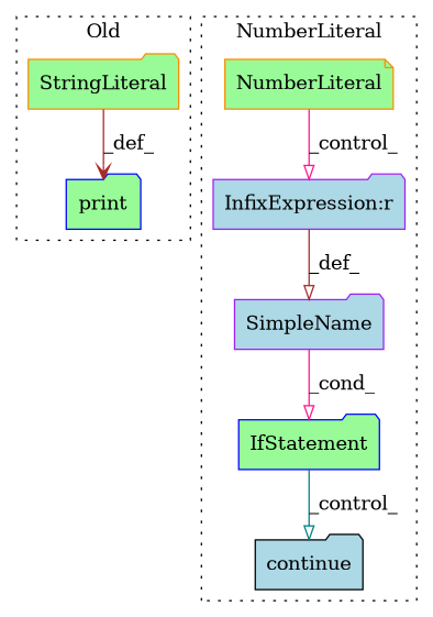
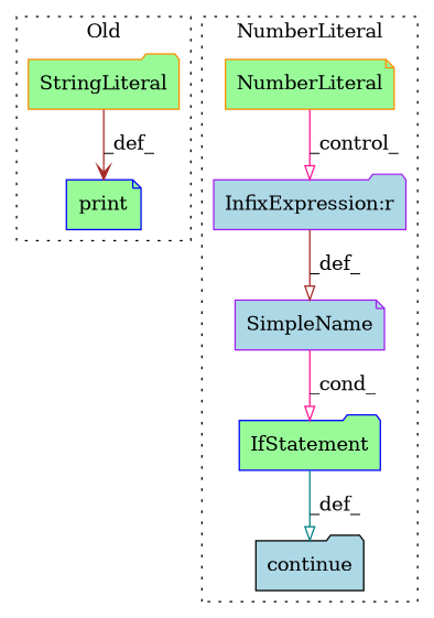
  digraph {
    node [color=blue fillcolor=palegreen shape=folder style=filled]
    edge [arrowhead=onormal color=brown]
-   n1 [a=32 l="6,1" label=print s="4944,4970"]
+   n1 [a=32 l="6,1" label=print s="4944,4970" shape=note]
    n2 [a=45 color=darkorange l=13 label=StringLiteral s=4950]
    n3 [a=18 color=black fillcolor=lightblue l=9 label=continue s=2249]
    n4 [a=25 l="4,2" label=IfStatement s="2223,2237"]
-   n5 [a=42 color=purple fillcolor=lightblue label=SimpleName]
+   n5 [a=42 color=purple fillcolor=lightblue label=SimpleName shape=note]
    n6 [a=27 color=purple fillcolor=lightblue l=4 label="InfixExpression:r" s=2232]
    n7 [a=34 color=darkorange l=1 label=NumberLiteral s=2236 shape=note]
    subgraph cluster_1 {
      label=Old
      style=dotted
      n1
      n2
    }
    subgraph cluster_2 {
      label=NumberLiteral
      style=dotted
      n3
      n4
      n5
      n6
      n7
    }
    n2 -> n1 [arrowhead=vee label=_def_]
-   n4 -> n3 [color=teal label=_control_]
+   n4 -> n3 [color=teal label=_def_]
    n5 -> n4 [color=deeppink label=_cond_]
    n6 -> n5 [label=_def_]
    n7 -> n6 [color=deeppink label=_control_]
  }
